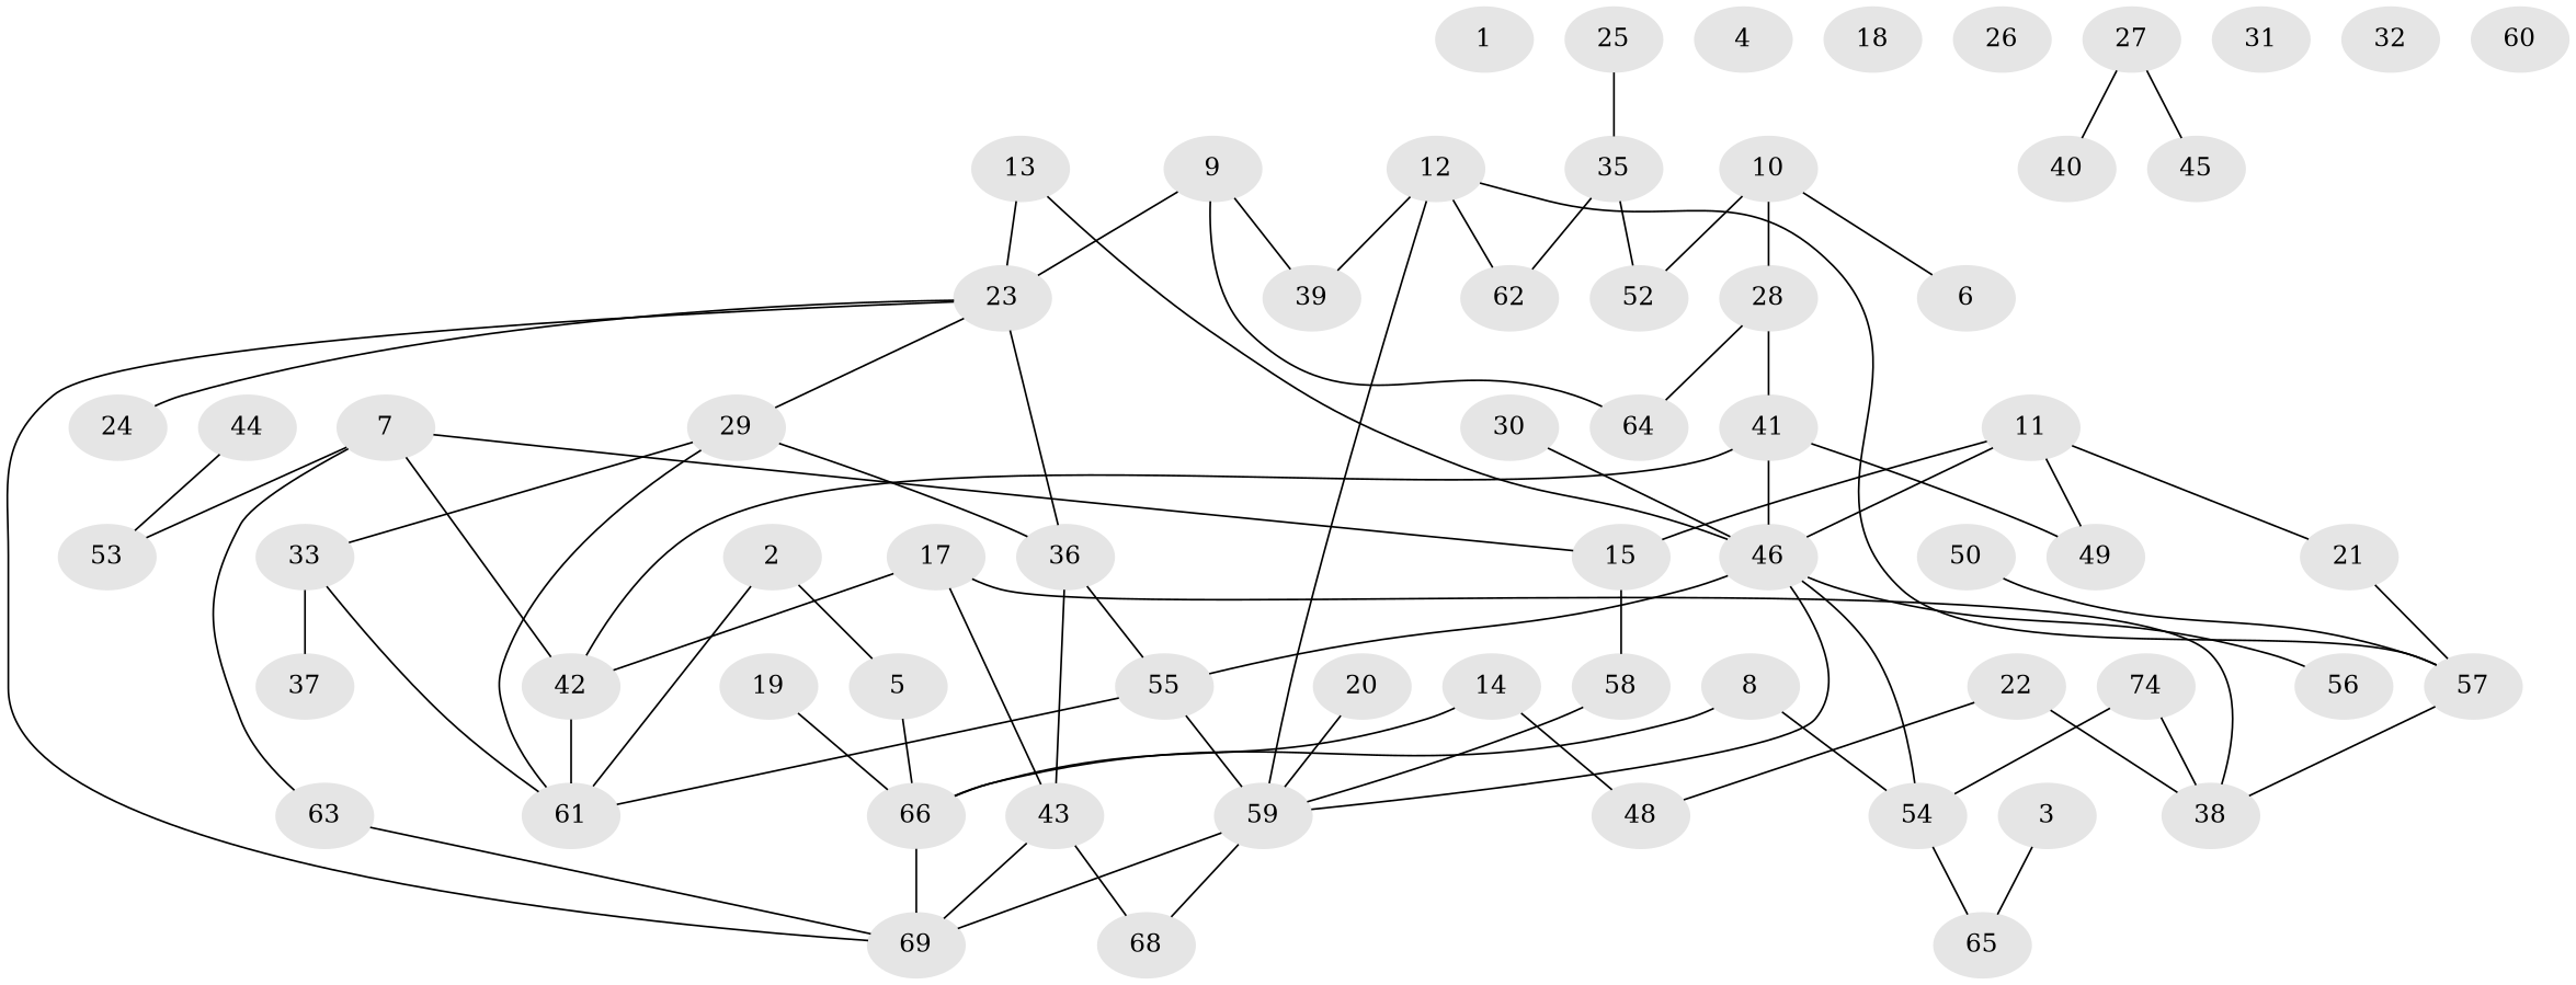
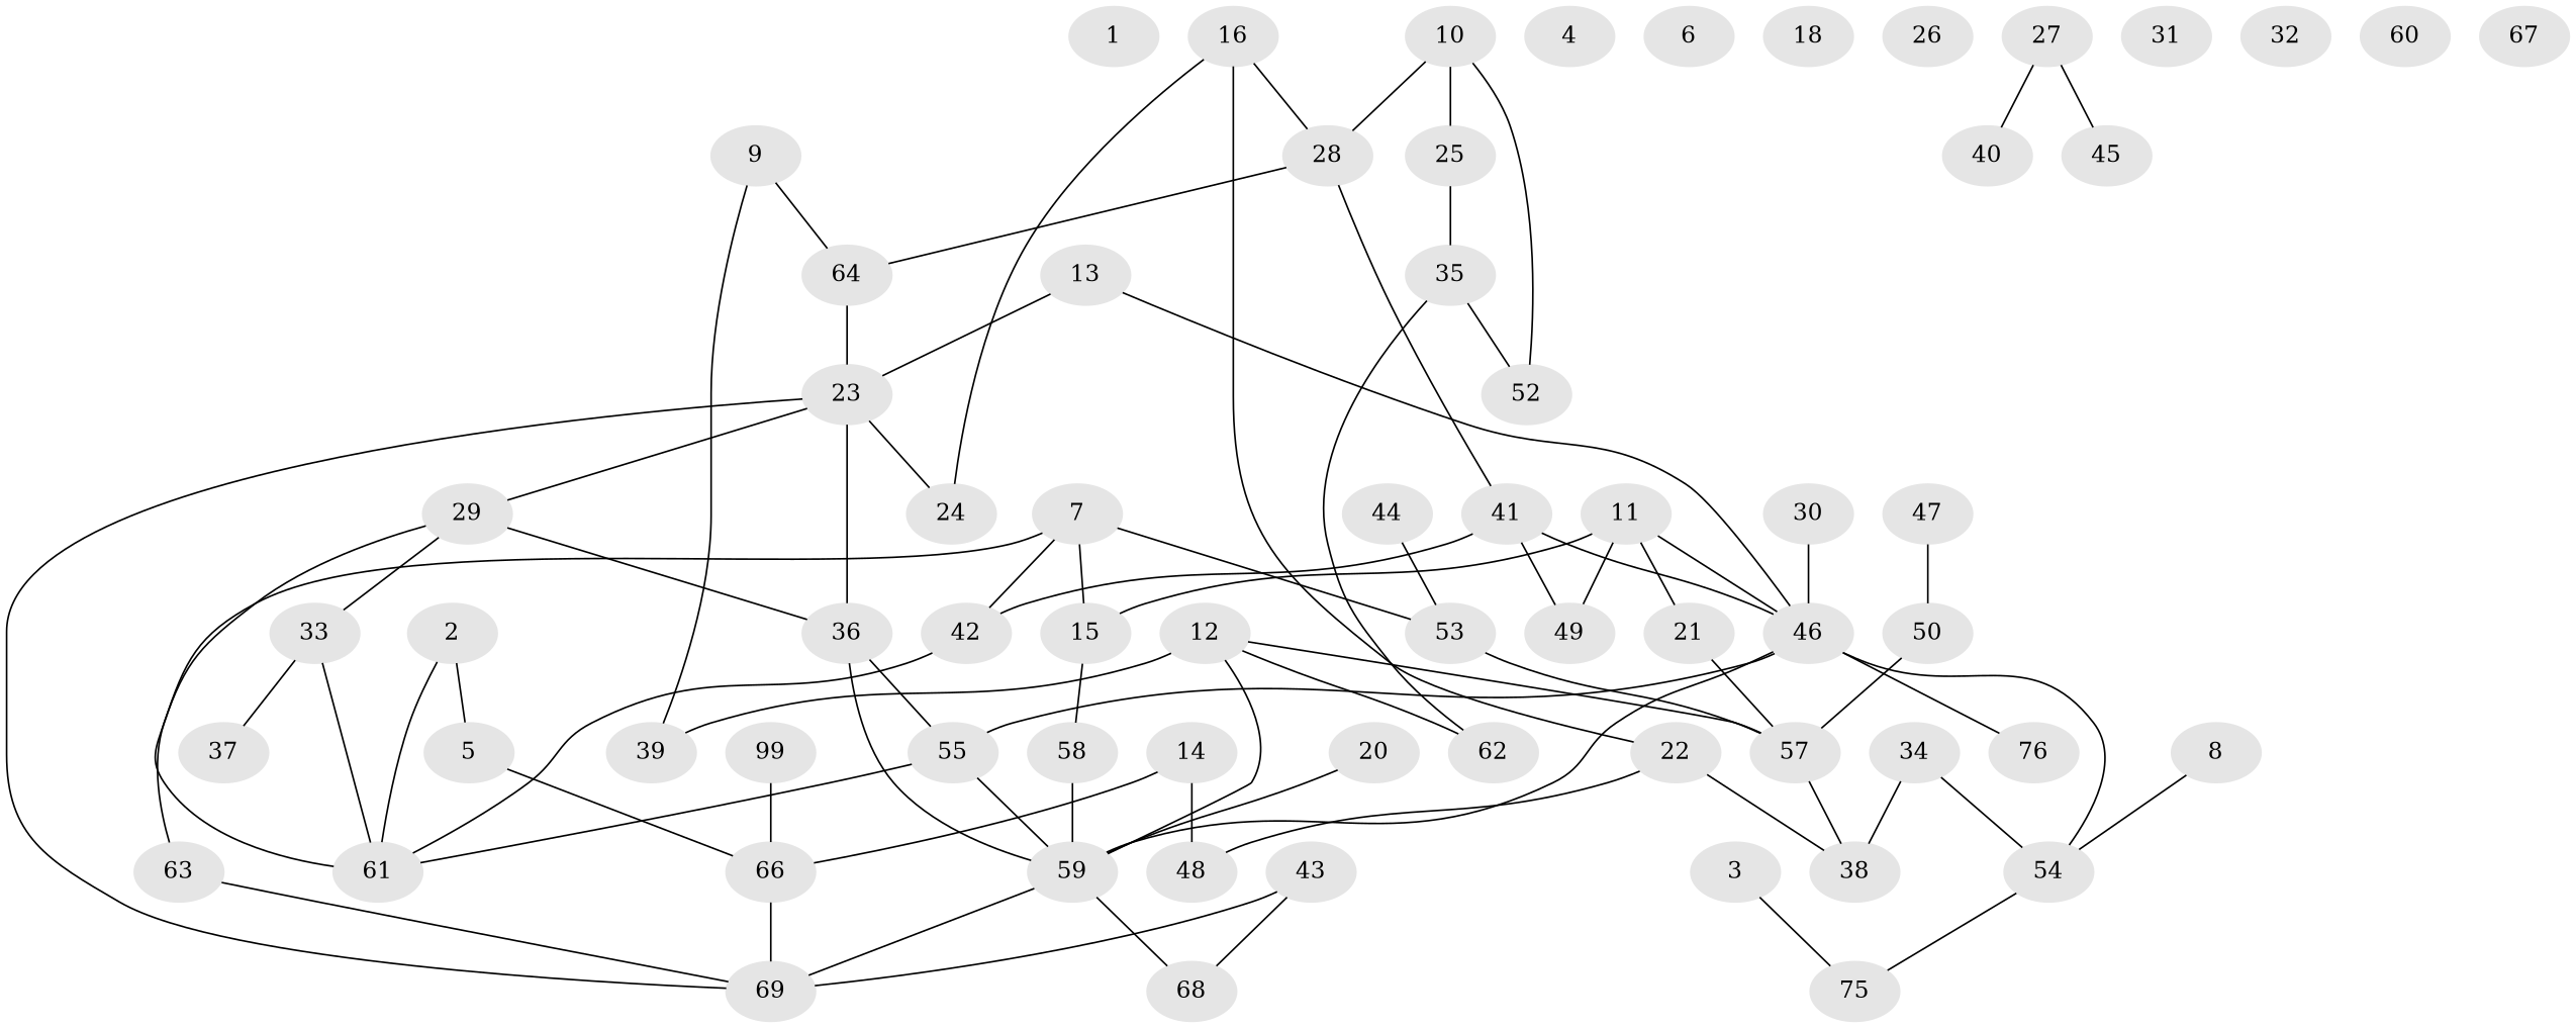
  graph {
    node [color=gray90 style=filled]
    1
    2
    5
    61
    66
    3
-   65
+   65 [label=75]
    4
    69
    6
    7
    15
    42
    53
    63
    58
    57
    8
    54
    9
    23
    39
    64
    24
    29
    36
    10
    25
    28
    52
    35
    41
    11
    21
    46
    49
    59
    55
-   56
+   56 [label=76]
    12
    62
    38
    68
    13
    14
    48
+   16
    22
-   17
    43
    18
-   19
+   19 [label=99]
    20
    33
    26
    27
    40
    45
    37
    30
    31
    32
-   34 [label=74]
+   34
    44
+   47
    50
    60
+   67
    2 -- 5
    2 -- 61
    5 -- 66
    66 -- 69
    3 -- 65
    7 -- 15
    7 -- 42
    7 -- 53
    7 -- 63
    15 -- 58
    42 -- 61
+   53 -- 57
    63 -- 69
    58 -- 59
    57 -- 38
-   8 -- 66
    8 -- 54
    54 -- 65
-   9 -- 23
+   64 -- 23
    9 -- 39
    9 -- 64
    23 -- 69
    23 -- 24
    23 -- 29
    23 -- 36
    29 -- 61
    29 -- 36
    29 -- 33
-   36 -- 43
+   36 -- 59
    36 -- 55
-   10 -- 6
+   10 -- 25
    10 -- 28
    10 -- 52
    25 -- 35
    28 -- 64
    28 -- 41
    35 -- 52
    35 -- 62
    41 -- 42
    41 -- 46
    41 -- 49
    11 -- 15
    11 -- 21
    11 -- 46
    11 -- 49
    21 -- 57
    46 -- 54
    46 -- 59
    46 -- 55
    46 -- 56
    59 -- 69
    59 -- 68
    55 -- 61
    55 -- 59
    12 -- 57
    12 -- 39
    12 -- 59
    12 -- 62
    13 -- 23
    13 -- 46
    14 -- 66
    14 -- 48
+   16 -- 24
+   16 -- 28
+   16 -- 22
    22 -- 38
    22 -- 48
-   17 -- 42
-   17 -- 38
-   17 -- 43
    43 -- 69
    43 -- 68
    19 -- 66
    20 -- 59
    33 -- 61
    33 -- 37
    27 -- 40
    27 -- 45
    30 -- 46
    34 -- 54
    34 -- 38
    44 -- 53
+   47 -- 50
    50 -- 57
  }
